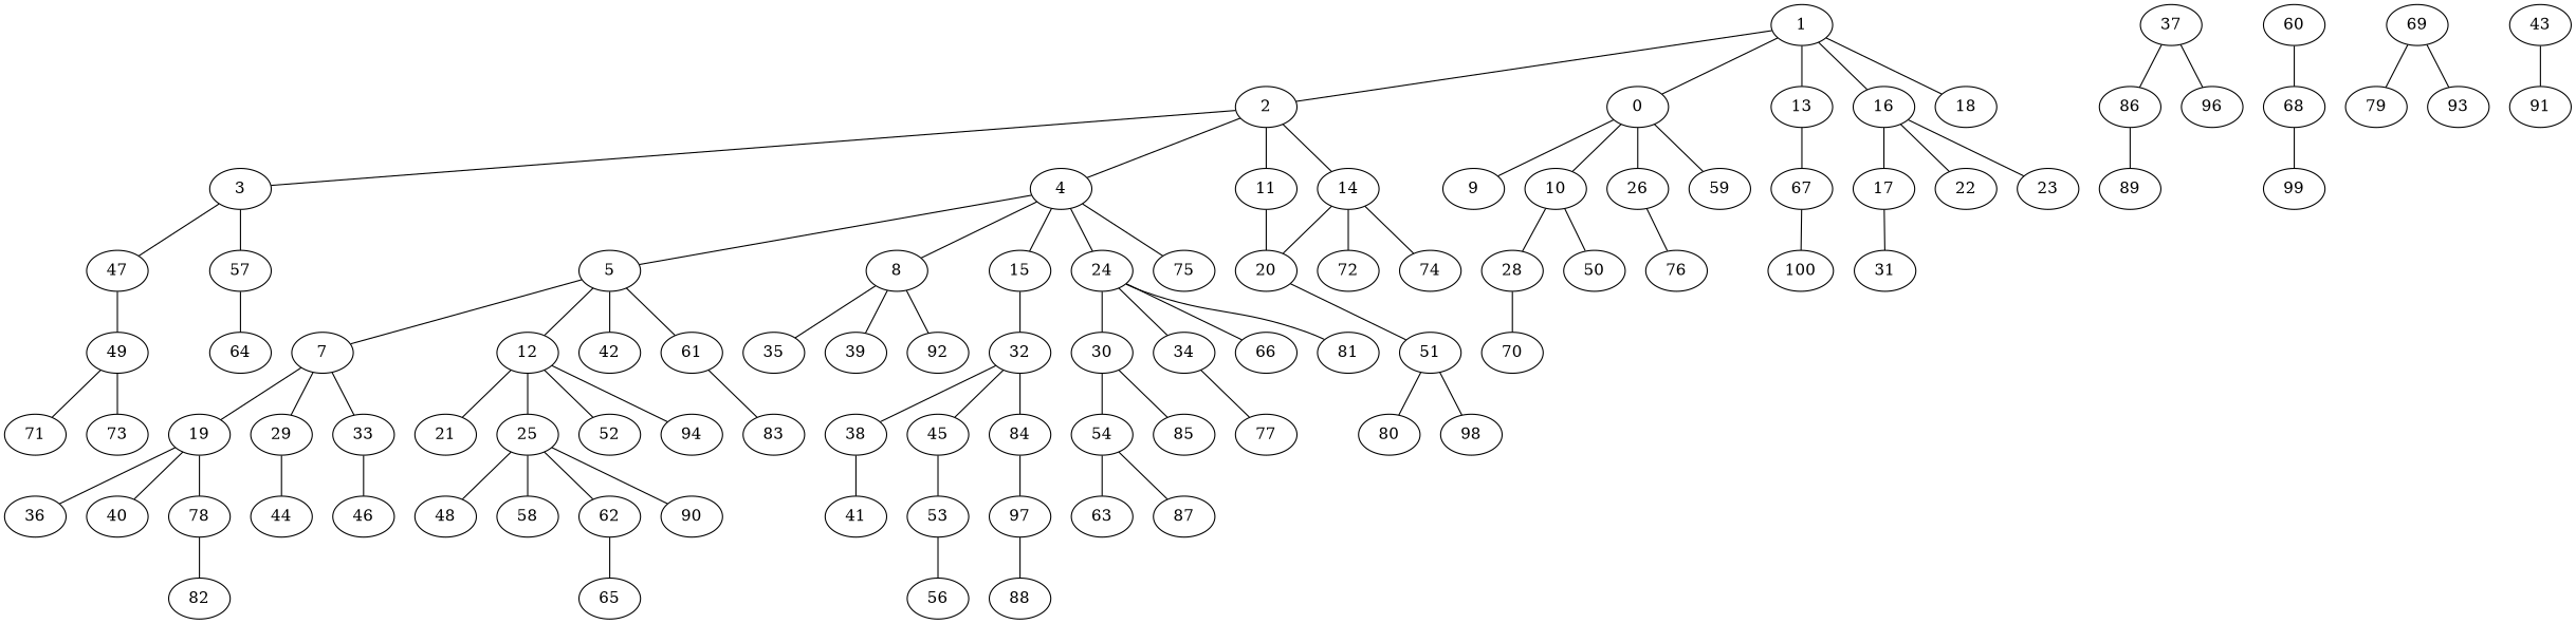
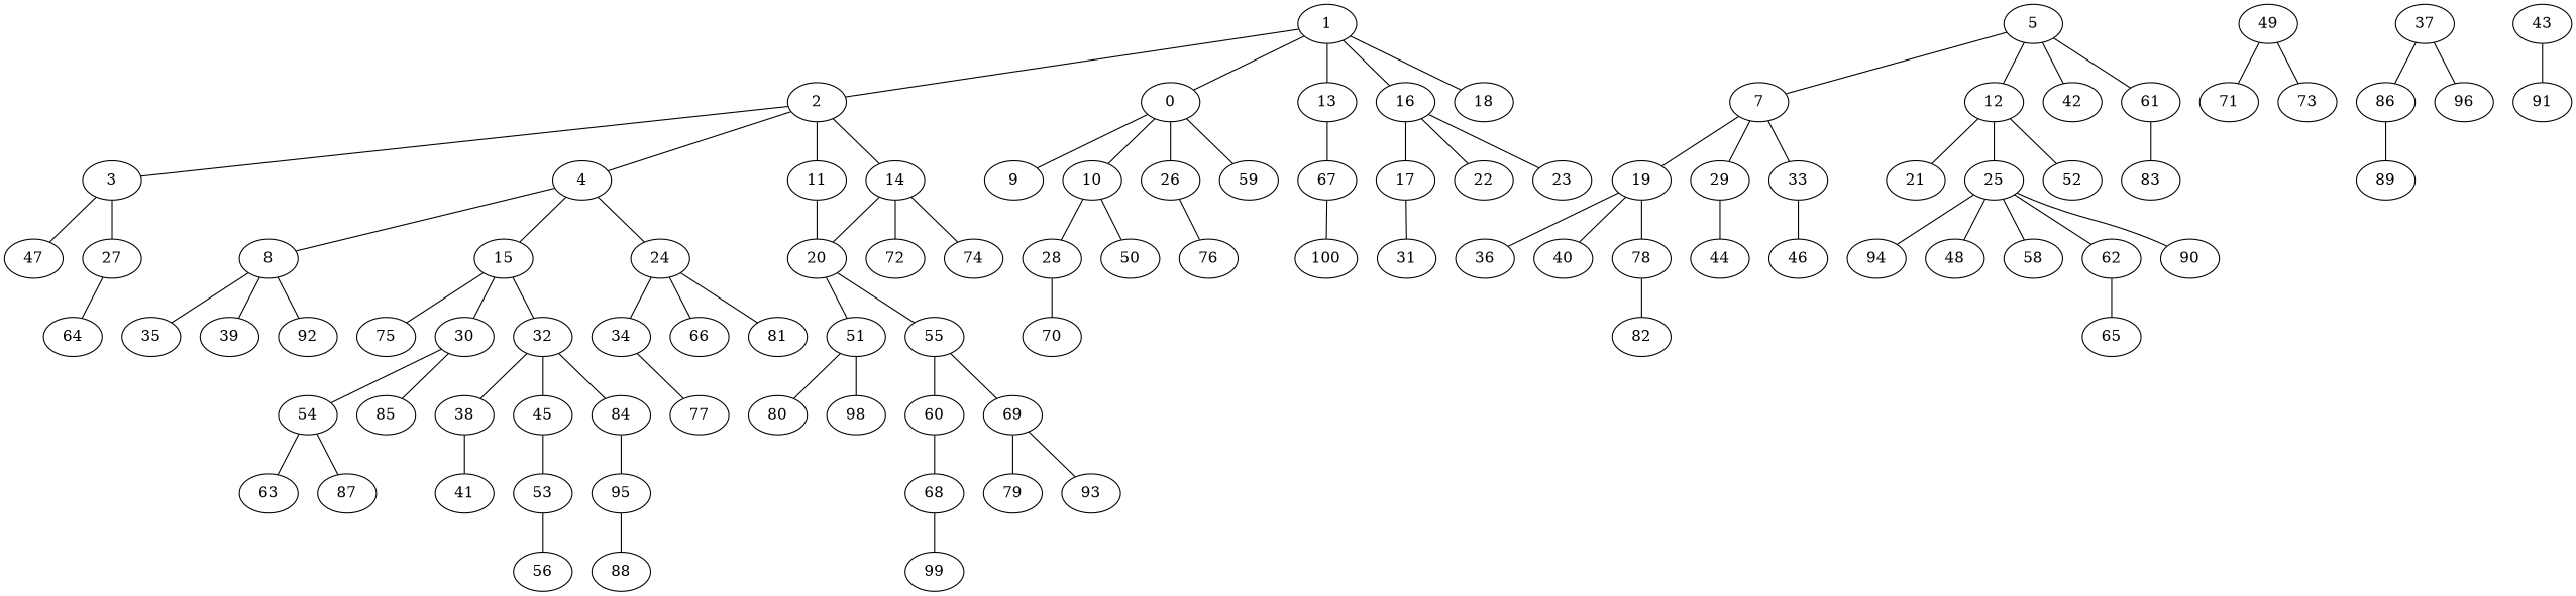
  graph {
    1
    2
    n3 [label=0]
    13
    16
    18
    3
    4
    11
    14
    9
    10
    26
    59
    67
    17
    22
    23
    47
-   57
+   57 [label=27]
    5
    8
    15
    24
    75
    20
    72
    74
    28
    50
    76
    100
    31
    49
    64
    7
    12
    42
    61
    35
    39
    92
    30
    32
    34
    66
    81
    37
    86
    96
    51
+   55
    71
    73
    19
    29
    33
    21
    25
    52
    94
    83
    54
    85
    38
    45
    84
    77
    36
    40
    78
    44
    46
    48
    58
    62
    90
    70
    82
    89
    65
    80
    98
    60
    69
    63
    87
    41
    53
-   95 [label=97]
+   95
    43
    91
    68
    79
    93
    56
    88
    99
    1 -- 2
    1 -- n3
    1 -- 13
    1 -- 16
    1 -- 18
    2 -- 3
    2 -- 4
    2 -- 11
    2 -- 14
    n3 -- 9
    n3 -- 10
    n3 -- 26
    n3 -- 59
    13 -- 67
    16 -- 17
    16 -- 22
    16 -- 23
    3 -- 47
    3 -- 57
-   4 -- 5
    4 -- 8
    4 -- 15
    4 -- 24
-   4 -- 75
+   15 -- 75
    11 -- 20
    14 -- 20
    14 -- 72
    14 -- 74
    10 -- 28
    10 -- 50
    26 -- 76
    67 -- 100
    17 -- 31
-   47 -- 49
    57 -- 64
    5 -- 7
    5 -- 12
    5 -- 42
    5 -- 61
    8 -- 35
    8 -- 39
    8 -- 92
-   24 -- 30
+   15 -- 30
    15 -- 32
    24 -- 34
    24 -- 66
    24 -- 81
    20 -- 51
+   20 -- 55
    28 -- 70
    49 -- 71
    49 -- 73
    7 -- 19
    7 -- 29
    7 -- 33
    12 -- 21
    12 -- 25
    12 -- 52
-   12 -- 94
+   25 -- 94
    61 -- 83
    30 -- 54
    30 -- 85
    32 -- 38
    32 -- 45
    32 -- 84
    34 -- 77
    37 -- 86
    37 -- 96
    86 -- 89
    51 -- 80
    51 -- 98
+   55 -- 60
+   55 -- 69
    19 -- 36
    19 -- 40
    19 -- 78
    29 -- 44
    33 -- 46
    25 -- 48
    25 -- 58
    25 -- 62
    25 -- 90
    54 -- 63
    54 -- 87
    38 -- 41
    45 -- 53
    84 -- 95
    78 -- 82
    62 -- 65
    60 -- 68
    69 -- 79
    69 -- 93
    53 -- 56
    95 -- 88
    43 -- 91
    68 -- 99
  }
